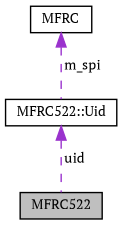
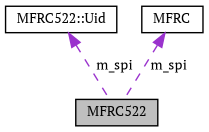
  digraph {
    fontname="PT Serif"
    node [color=black fillcolor=white fontname="PT Serif" fontsize=10 shape=record style=filled]
    edge [color=darkorchid3 dir=back fontname="PT Serif" fontsize=10 labelfontname=Helvetica labelfontsize=10 style=dashed]
    n1 [fillcolor=grey75 fontcolor=black height=0.2 label=MFRC522 width=0.4]
    n2 [height=0.2 label="MFRC522::Uid" width=0.4]
    n3 [height=0.2 label=MFRC width=0.4]
-   n2 -> n1 [label=" uid"]
-   n3 -> n2 [label=" m_spi"]
+   n2 -> n1 [label=" m_spi"]
+   n3 -> n1 [label=" m_spi"]
  }
